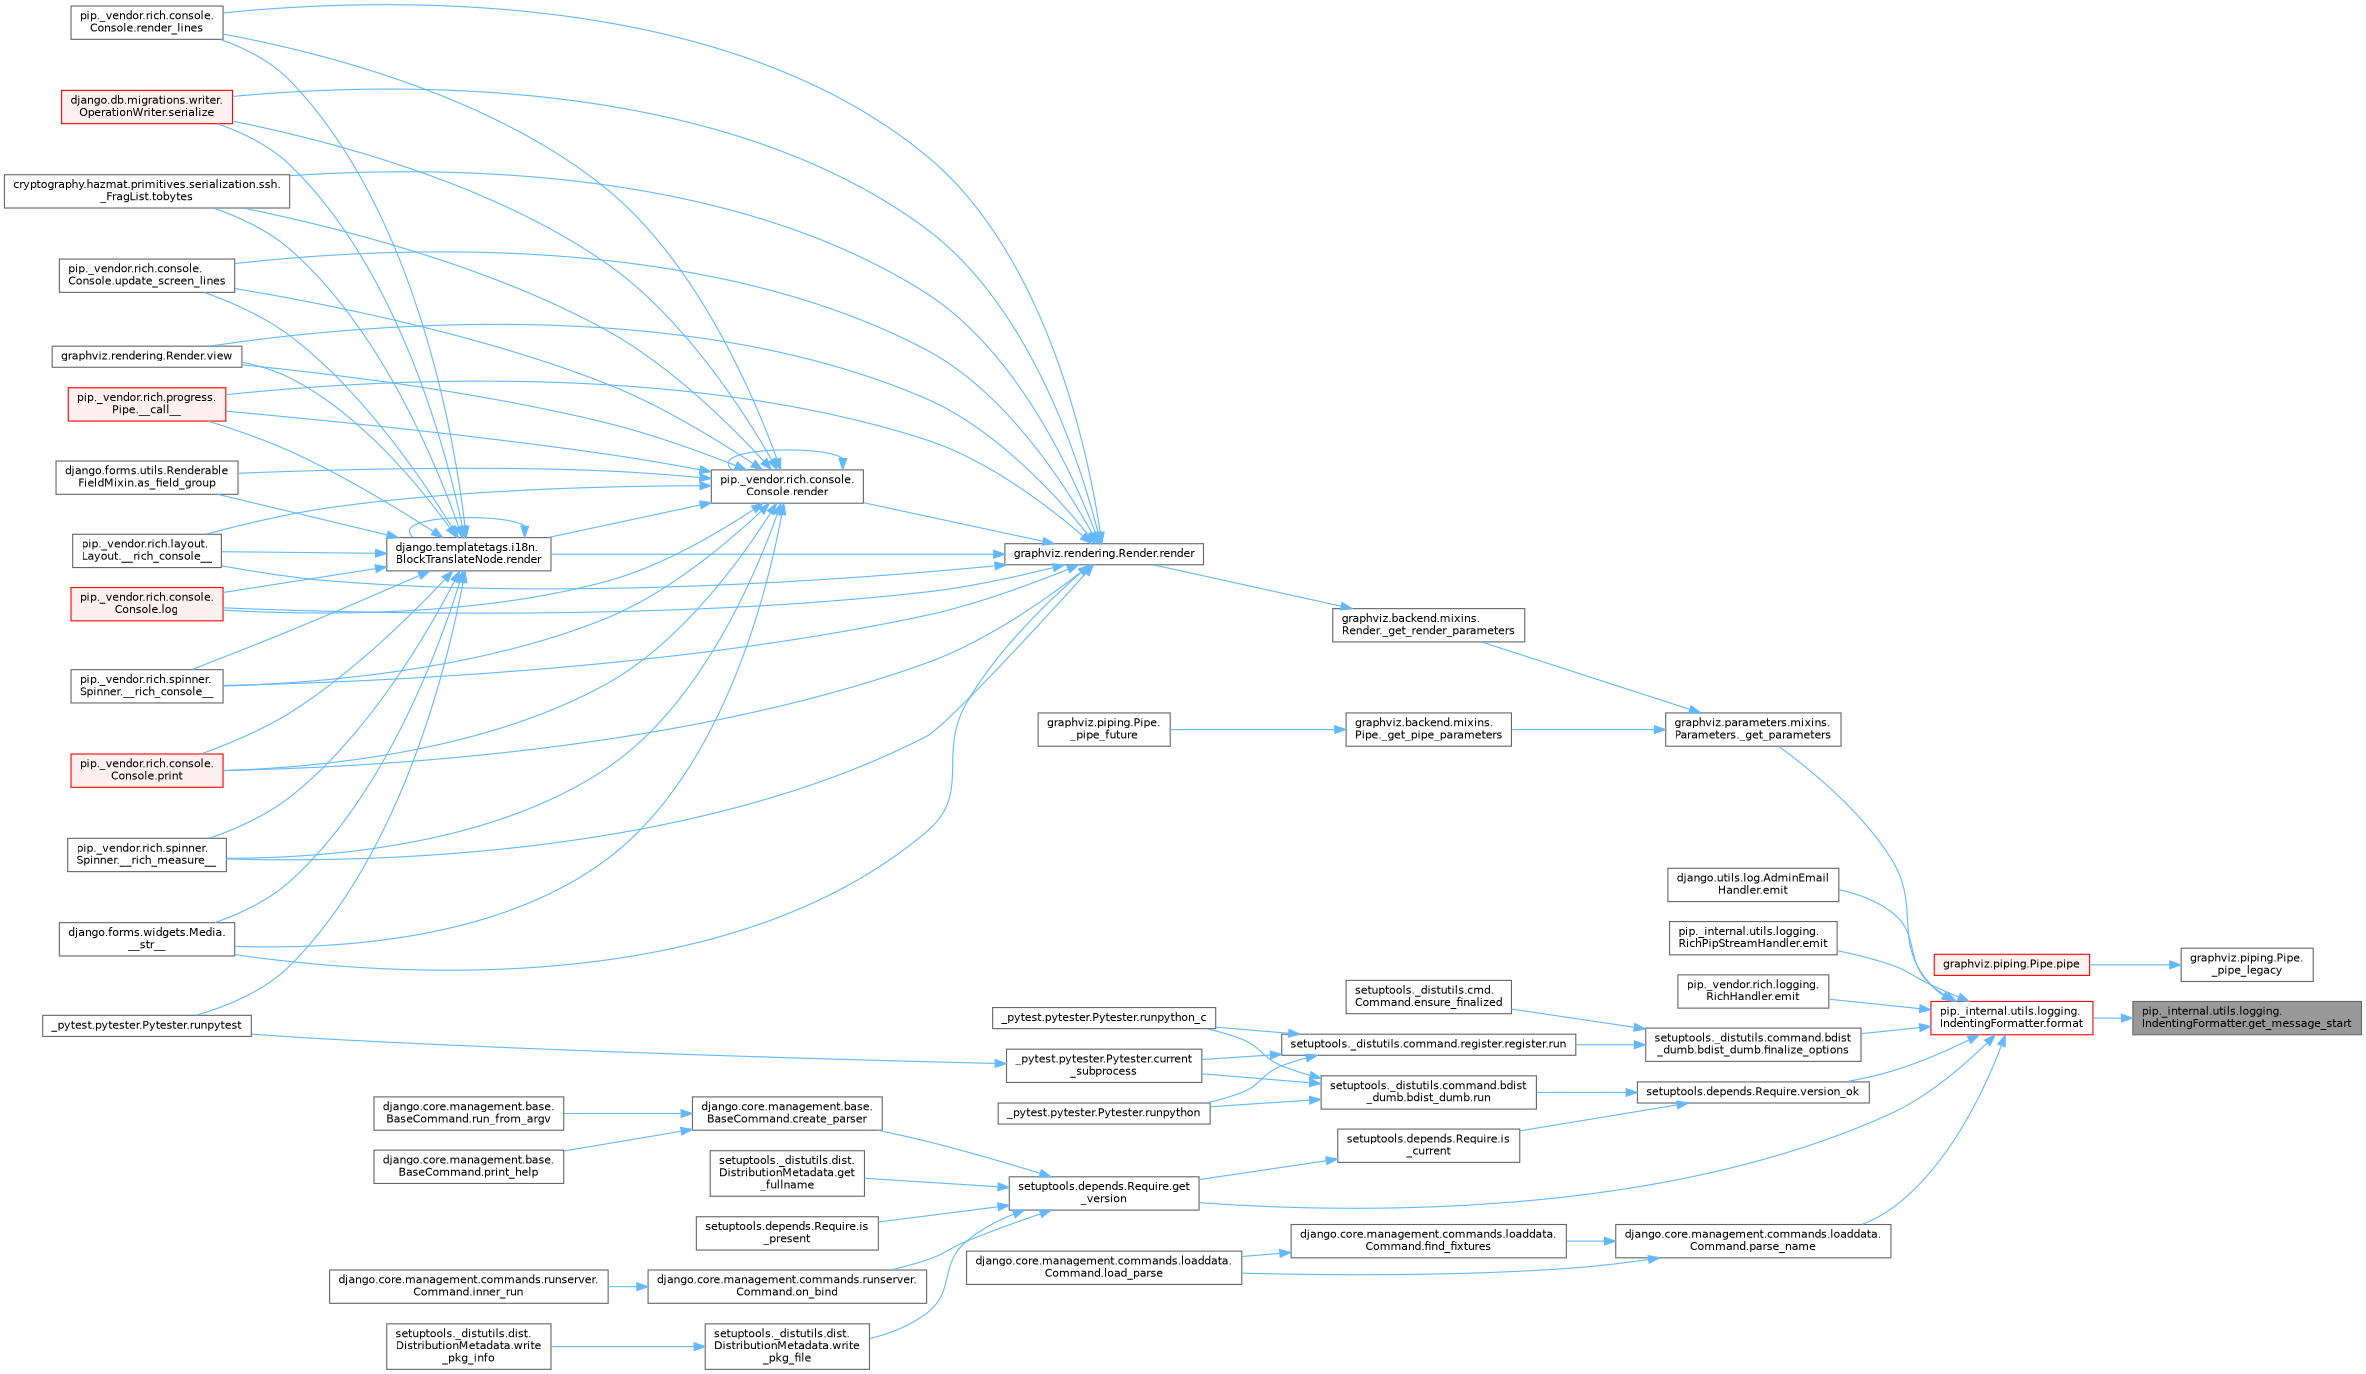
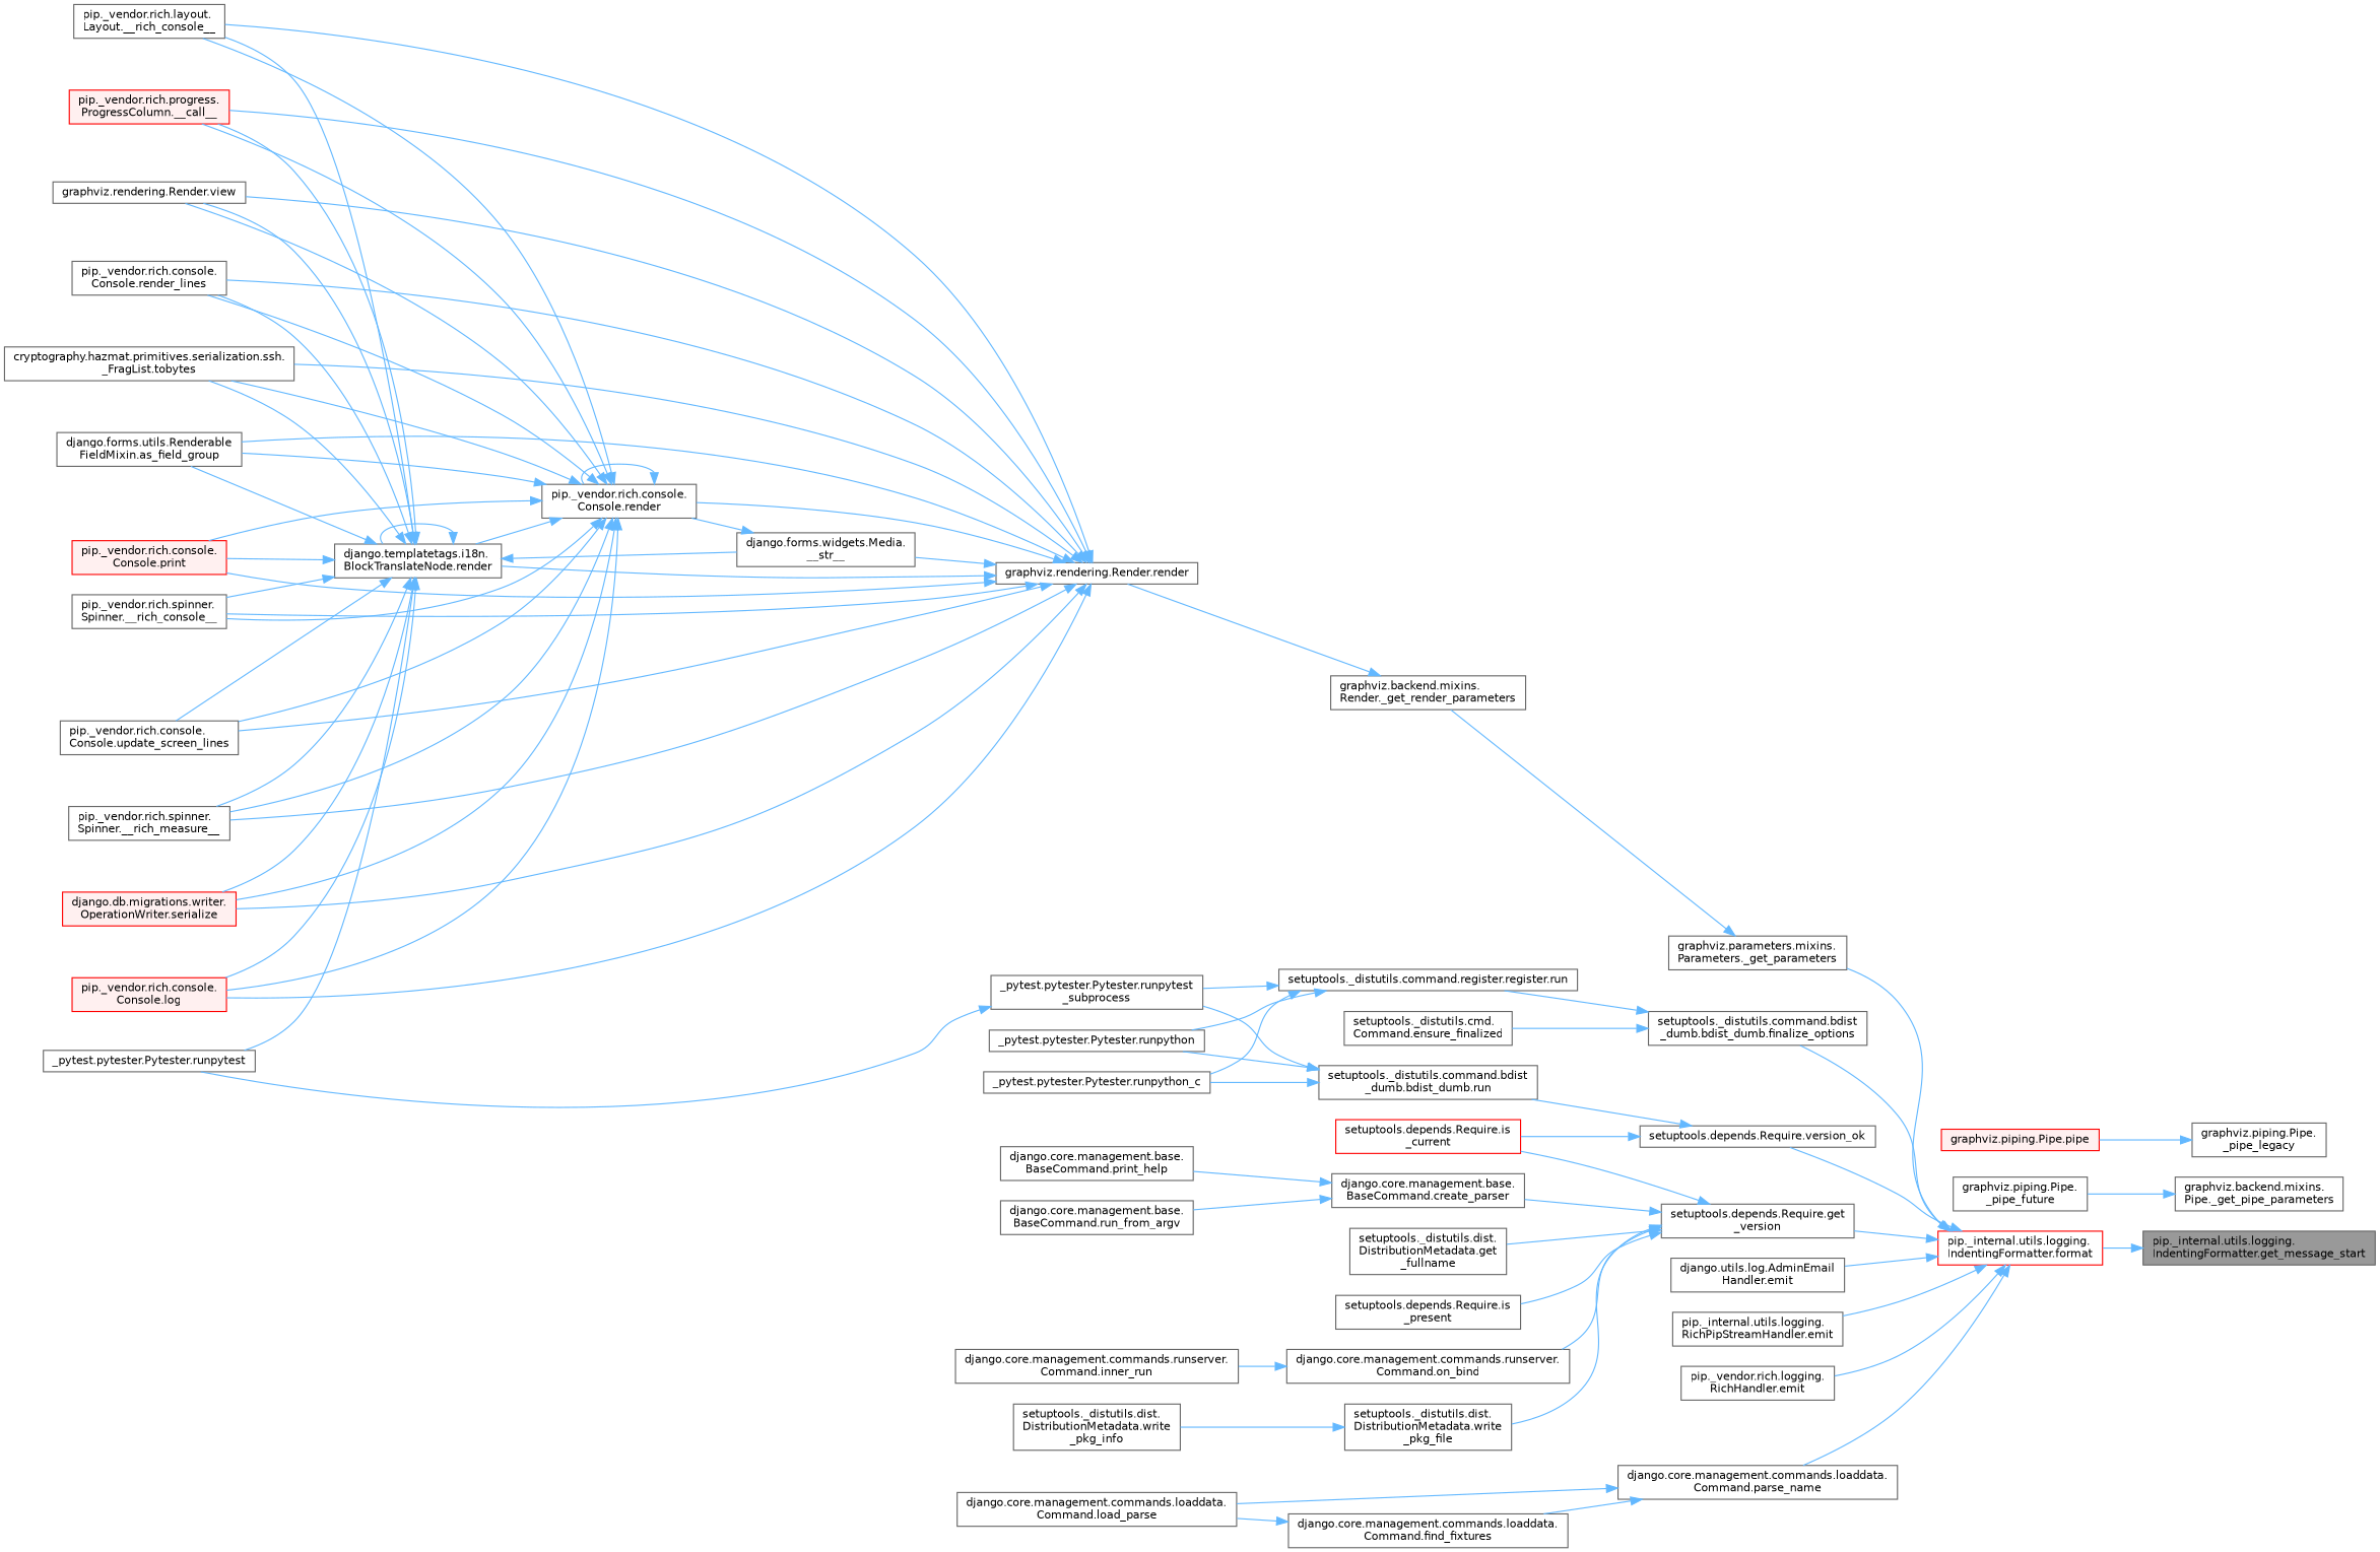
  digraph {
    rankdir=RL
    node [color=grey40 fillcolor=white fontname=Helvetica fontsize=10 shape=box style=filled]
    edge [color=steelblue1 dir=back fontname=Helvetica fontsize=10 labelfontname=Helvetica labelfontsize=10 style=solid]
    n1 [color=gray40 fillcolor=grey60 fontcolor=black height=0.2 label="pip._internal.utils.logging.\lIndentingFormatter.get_message_start" width=0.4]
    n2 [color=red height=0.2 label="pip._internal.utils.logging.\lIndentingFormatter.format" width=0.4]
    n3 [height=0.2 label="graphviz.parameters.mixins.\lParameters._get_parameters" width=0.4]
    n4 [height=0.2 label="django.utils.log.AdminEmail\lHandler.emit" width=0.4]
    n5 [height=0.2 label="pip._internal.utils.logging.\lRichPipStreamHandler.emit" width=0.4]
    n6 [height=0.2 label="pip._vendor.rich.logging.\lRichHandler.emit" width=0.4]
    n7 [height=0.2 label="setuptools._distutils.command.bdist\l_dumb.bdist_dumb.finalize_options" width=0.4]
    n8 [height=0.2 label="setuptools.depends.Require.get\l_version" width=0.4]
    n9 [height=0.2 label="django.core.management.commands.loaddata.\lCommand.parse_name" width=0.4]
    n10 [height=0.2 label="setuptools.depends.Require.version_ok" width=0.4]
    n11 [height=0.2 label="graphviz.backend.mixins.\lPipe._get_pipe_parameters" width=0.4]
    n12 [height=0.2 label="graphviz.backend.mixins.\lRender._get_render_parameters" width=0.4]
    n13 [height=0.2 label="setuptools._distutils.cmd.\lCommand.ensure_finalized" width=0.4]
    n14 [height=0.2 label="setuptools._distutils.command.register.register.run" width=0.4]
    n15 [height=0.2 label="django.core.management.base.\lBaseCommand.create_parser" width=0.4]
    n16 [height=0.2 label="setuptools._distutils.dist.\lDistributionMetadata.get\l_fullname" width=0.4]
-   n17 [height=0.2 label="setuptools.depends.Require.is\l_current" width=0.4]
+   n17 [color=red height=0.2 label="setuptools.depends.Require.is\l_current" width=0.4]
    n18 [height=0.2 label="setuptools.depends.Require.is\l_present" width=0.4]
    n19 [height=0.2 label="django.core.management.commands.runserver.\lCommand.on_bind" width=0.4]
    n20 [height=0.2 label="setuptools._distutils.dist.\lDistributionMetadata.write\l_pkg_file" width=0.4]
    n21 [height=0.2 label="django.core.management.commands.loaddata.\lCommand.find_fixtures" width=0.4]
    n22 [height=0.2 label="django.core.management.commands.loaddata.\lCommand.load_parse" width=0.4]
    n23 [height=0.2 label="setuptools._distutils.command.bdist\l_dumb.bdist_dumb.run" width=0.4]
-   n24 [height=0.2 label="_pytest.pytester.Pytester.current\l_subprocess" width=0.4]
+   n24 [height=0.2 label="_pytest.pytester.Pytester.runpytest\l_subprocess" width=0.4]
    n25 [height=0.2 label="_pytest.pytester.Pytester.runpython" width=0.4]
    n26 [height=0.2 label="_pytest.pytester.Pytester.runpython_c" width=0.4]
    n27 [height=0.2 label="graphviz.piping.Pipe.\l_pipe_future" width=0.4]
    n28 [height=0.2 label="graphviz.rendering.Render.render" width=0.4]
    n29 [height=0.2 label="graphviz.piping.Pipe.\l_pipe_legacy" width=0.4]
    n30 [color=red fillcolor="#FFF0F0" height=0.2 label="graphviz.piping.Pipe.pipe" width=0.4]
-   n31 [color=red fillcolor="#FFF0F0" height=0.2 label="pip._vendor.rich.progress.\lPipe.__call__" width=0.4]
+   n31 [color=red fillcolor="#FFF0F0" height=0.2 label="pip._vendor.rich.progress.\lProgressColumn.__call__" width=0.4]
    n32 [height=0.2 label="pip._vendor.rich.layout.\lLayout.__rich_console__" width=0.4]
    n33 [height=0.2 label="pip._vendor.rich.spinner.\lSpinner.__rich_console__" width=0.4]
    n34 [height=0.2 label="pip._vendor.rich.spinner.\lSpinner.__rich_measure__" width=0.4]
    n35 [height=0.2 label="django.forms.widgets.Media.\l__str__" width=0.4]
    n36 [height=0.2 label="django.forms.utils.Renderable\lFieldMixin.as_field_group" width=0.4]
    n37 [color=red fillcolor="#FFF0F0" height=0.2 label="pip._vendor.rich.console.\lConsole.log" width=0.4]
    n38 [color=red fillcolor="#FFF0F0" height=0.2 label="pip._vendor.rich.console.\lConsole.print" width=0.4]
    n39 [height=0.2 label="django.templatetags.i18n.\lBlockTranslateNode.render" width=0.4]
    n40 [height=0.2 label="pip._vendor.rich.console.\lConsole.render" width=0.4]
    n41 [height=0.2 label="pip._vendor.rich.console.\lConsole.render_lines" width=0.4]
    n42 [color=red fillcolor="#FFF0F0" height=0.2 label="django.db.migrations.writer.\lOperationWriter.serialize" width=0.4]
    n43 [height=0.2 label="cryptography.hazmat.primitives.serialization.ssh.\l_FragList.tobytes" width=0.4]
    n44 [height=0.2 label="pip._vendor.rich.console.\lConsole.update_screen_lines" width=0.4]
    n45 [height=0.2 label="graphviz.rendering.Render.view" width=0.4]
    n46 [height=0.2 label="_pytest.pytester.Pytester.runpytest" width=0.4]
    n47 [height=0.2 label="django.core.management.base.\lBaseCommand.print_help" width=0.4]
    n48 [height=0.2 label="django.core.management.base.\lBaseCommand.run_from_argv" width=0.4]
    n49 [height=0.2 label="django.core.management.commands.runserver.\lCommand.inner_run" width=0.4]
    n50 [height=0.2 label="setuptools._distutils.dist.\lDistributionMetadata.write\l_pkg_info" width=0.4]
    n1 -> n2
    n2 -> n3
    n2 -> n4
    n2 -> n5
    n2 -> n6
    n2 -> n7
    n2 -> n8
    n2 -> n9
    n2 -> n10
-   n3 -> n11
    n3 -> n12
    n7 -> n13
    n7 -> n14
    n8 -> n15
    n8 -> n16
-   n17 -> n8
+   n8 -> n17
    n8 -> n18
    n8 -> n19
    n8 -> n20
    n9 -> n21
    n9 -> n22
    n10 -> n17
    n10 -> n23
    n11 -> n27
    n12 -> n28
    n14 -> n24
    n14 -> n25
    n14 -> n26
    n15 -> n47
    n15 -> n48
    n19 -> n49
    n20 -> n50
    n21 -> n22
    n23 -> n24
    n23 -> n25
    n23 -> n26
    n24 -> n46
    n28 -> n31
    n28 -> n32
    n28 -> n33
    n28 -> n34
    n28 -> n35
+   n28 -> n36
    n28 -> n37
    n28 -> n38
    n28 -> n39
    n28 -> n40
    n28 -> n41
    n28 -> n42
    n28 -> n43
    n28 -> n44
    n28 -> n45
    n29 -> n30
    n39 -> n31
    n39 -> n32
    n39 -> n33
    n39 -> n34
    n39 -> n35
    n39 -> n36
    n39 -> n37
    n39 -> n38
    n39 -> n39
    n39 -> n41
    n39 -> n42
    n39 -> n43
    n39 -> n44
    n39 -> n45
    n39 -> n46
    n40 -> n31
    n40 -> n32
    n40 -> n33
    n40 -> n34
-   n40 -> n35
+   n35 -> n40
    n40 -> n36
    n40 -> n37
    n40 -> n38
    n40 -> n39
    n40 -> n40
    n40 -> n41
    n40 -> n42
    n40 -> n43
    n40 -> n44
    n40 -> n45
  }
